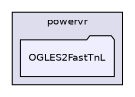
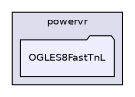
  digraph {
    compound=true
-   n1 [fillcolor="#eeeeff" fontname=Helvetica fontsize=10 label=OGLES2FastTnL pencolor=black shape=folder style=filled]
+   n1 [fillcolor="#eeeeff" fontname=Helvetica fontsize=10 label=OGLES8FastTnL pencolor=black shape=folder style=filled]
    subgraph cluster_1 {
      bgcolor="#ddddee"
      fontname=Helvetica
      fontsize=10
      label=powervr
      pencolor=black
      n1
    }
  }
